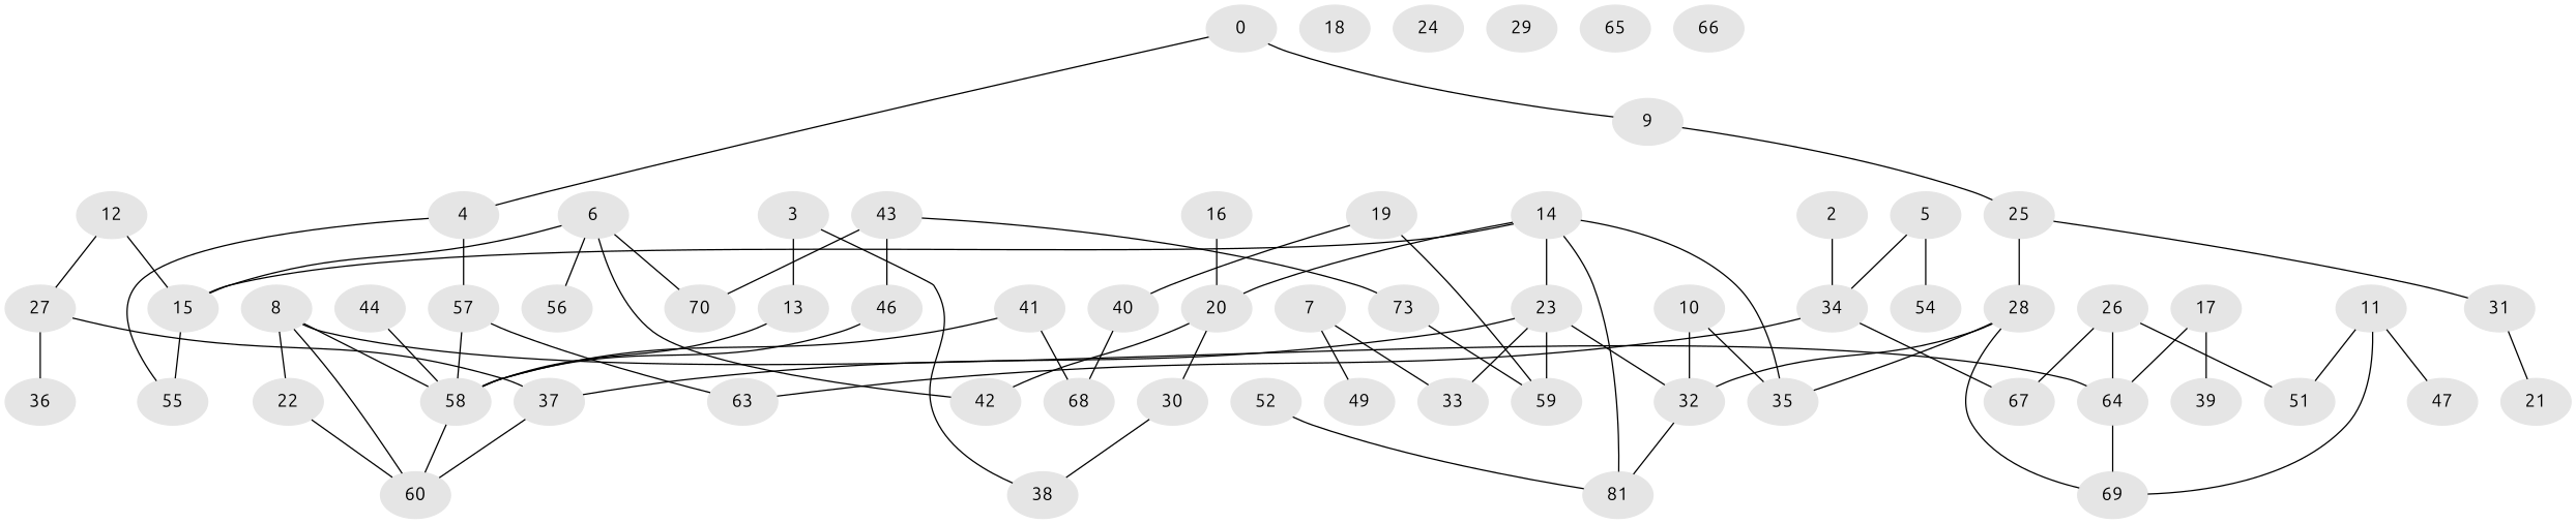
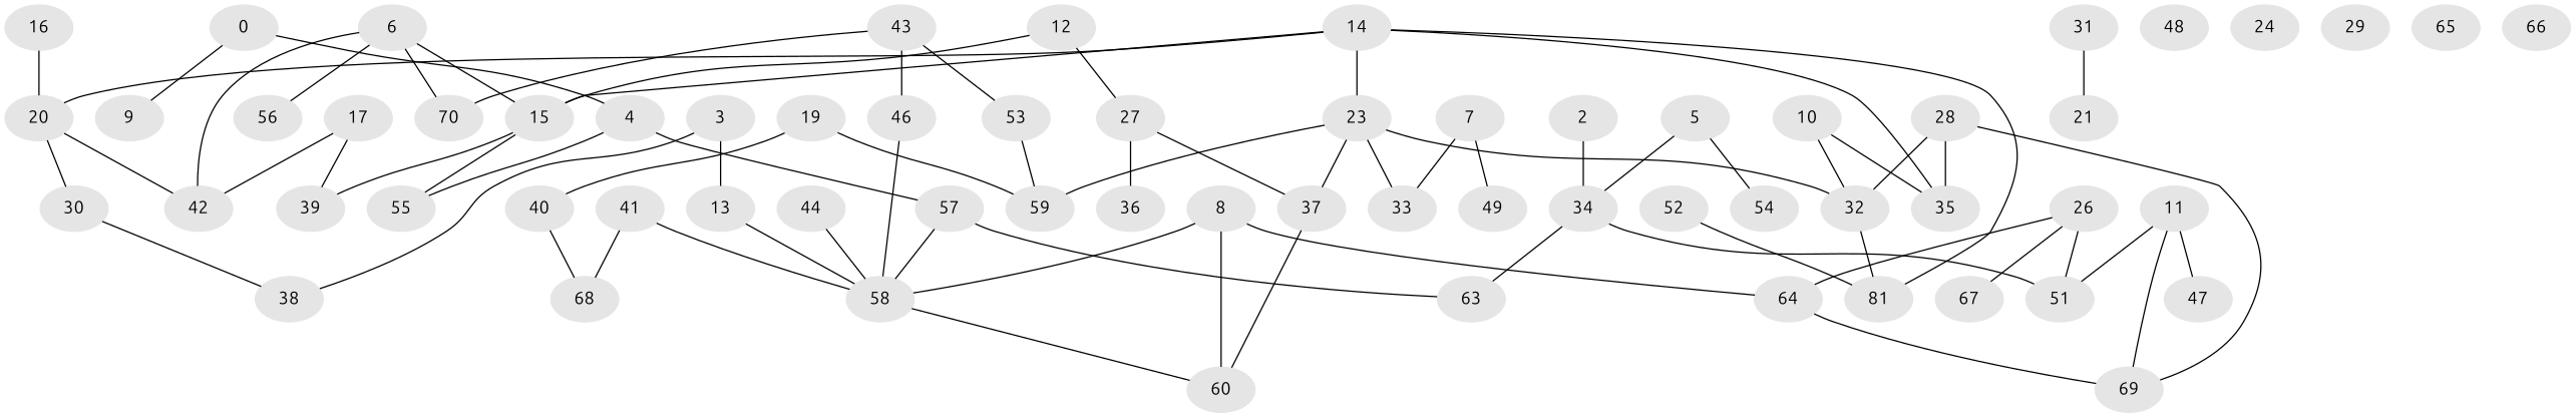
  graph {
    fontname=Ubuntu
    node [color=gray90 fontname=Ubuntu style=filled]
    edge [fontname=Ubuntu]
    n1 [label=0]
    4
    9
    55
    57
-   25
    2
    34
    67
    63
    3
    13
    38
    58
    5
    54
    6
    15
    42
    n20 [label=70]
    56
    39
    7
    49
    33
    19
    40
    59
    8
-   22
    60
    64
    20
    30
    69
    28
    31
    10
    32
    35
    n41 [label=81]
    68
    11
    47
    51
    12
    27
    37
    36
    14
    23
    16
    17
-   18
+   18 [label=48]
    24
    21
    26
    29
    41
    43
    46
-   53 [label=73]
+   53
    44
    52
    65
    66
    n1 -- 4
    n1 -- 9
    4 -- 55
    4 -- 57
-   9 -- 25
    57 -- 63
    57 -- 58
-   25 -- 28
-   25 -- 31
    2 -- 34
-   34 -- 67
+   34 -- 51
    34 -- 63
    3 -- 13
    3 -- 38
    13 -- 58
    58 -- 60
    5 -- 34
    5 -- 54
    6 -- 15
    6 -- 42
    6 -- n20
    6 -- 56
    15 -- 55
+   15 -- 39
    7 -- 49
    7 -- 33
    19 -- 40
    19 -- 59
    40 -- 68
    8 -- 58
-   8 -- 22
    8 -- 60
    8 -- 64
-   22 -- 60
    64 -- 69
    20 -- 42
    20 -- 30
    30 -- 38
    28 -- 69
    28 -- 32
    28 -- 35
    31 -- 21
    10 -- 32
    10 -- 35
    32 -- n41
    11 -- 69
    11 -- 47
    11 -- 51
    12 -- 15
    12 -- 27
    27 -- 37
    27 -- 36
    37 -- 60
    14 -- 15
    14 -- 20
    14 -- 35
    14 -- n41
    14 -- 23
    23 -- 33
    23 -- 59
    23 -- 32
    23 -- 37
    16 -- 20
    17 -- 39
-   17 -- 64
+   17 -- 42
    26 -- 67
    26 -- 64
    26 -- 51
    41 -- 58
    41 -- 68
    43 -- n20
    43 -- 46
    43 -- 53
    46 -- 58
    53 -- 59
    44 -- 58
    52 -- n41
  }
